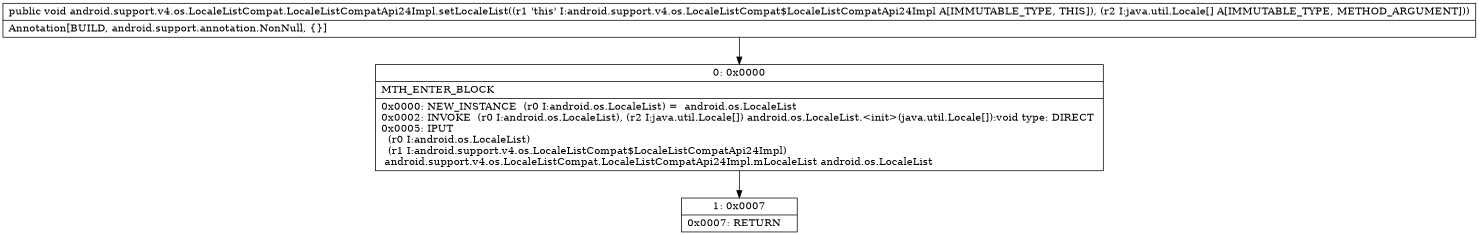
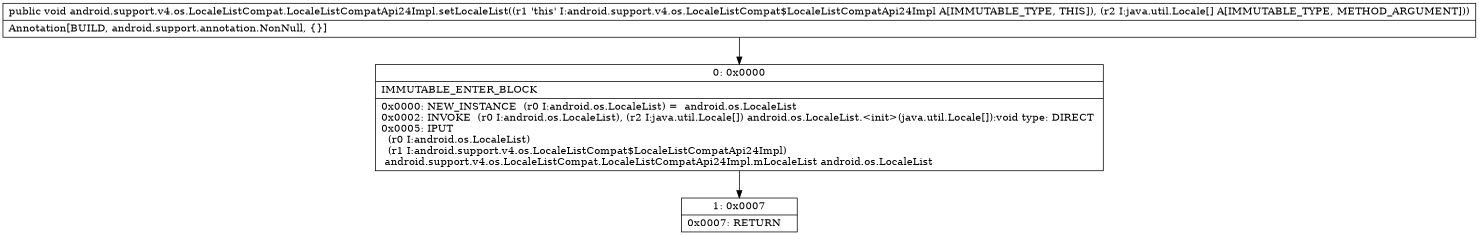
  digraph {
    node [shape=record]
-   n1 [label="{0\:\ 0x0000|MTH_ENTER_BLOCK\l|0x0000: NEW_INSTANCE  (r0 I:android.os.LocaleList) =  android.os.LocaleList \l0x0002: INVOKE  (r0 I:android.os.LocaleList), (r2 I:java.util.Locale[]) android.os.LocaleList.\<init\>(java.util.Locale[]):void type: DIRECT \l0x0005: IPUT  \l  (r0 I:android.os.LocaleList)\l  (r1 I:android.support.v4.os.LocaleListCompat$LocaleListCompatApi24Impl)\l android.support.v4.os.LocaleListCompat.LocaleListCompatApi24Impl.mLocaleList android.os.LocaleList \l}"]
+   n1 [label="{0\:\ 0x0000|IMMUTABLE_ENTER_BLOCK\l|0x0000: NEW_INSTANCE  (r0 I:android.os.LocaleList) =  android.os.LocaleList \l0x0002: INVOKE  (r0 I:android.os.LocaleList), (r2 I:java.util.Locale[]) android.os.LocaleList.\<init\>(java.util.Locale[]):void type: DIRECT \l0x0005: IPUT  \l  (r0 I:android.os.LocaleList)\l  (r1 I:android.support.v4.os.LocaleListCompat$LocaleListCompatApi24Impl)\l android.support.v4.os.LocaleListCompat.LocaleListCompatApi24Impl.mLocaleList android.os.LocaleList \l}"]
    n2 [label="{1\:\ 0x0007|0x0007: RETURN   \l}"]
    n3 [label="{public void android.support.v4.os.LocaleListCompat.LocaleListCompatApi24Impl.setLocaleList((r1 'this' I:android.support.v4.os.LocaleListCompat$LocaleListCompatApi24Impl A[IMMUTABLE_TYPE, THIS]), (r2 I:java.util.Locale[] A[IMMUTABLE_TYPE, METHOD_ARGUMENT]))  | Annotation[BUILD, android.support.annotation.NonNull, \{\}]\l}"]
    n1 -> n2
    n3 -> n1
  }
